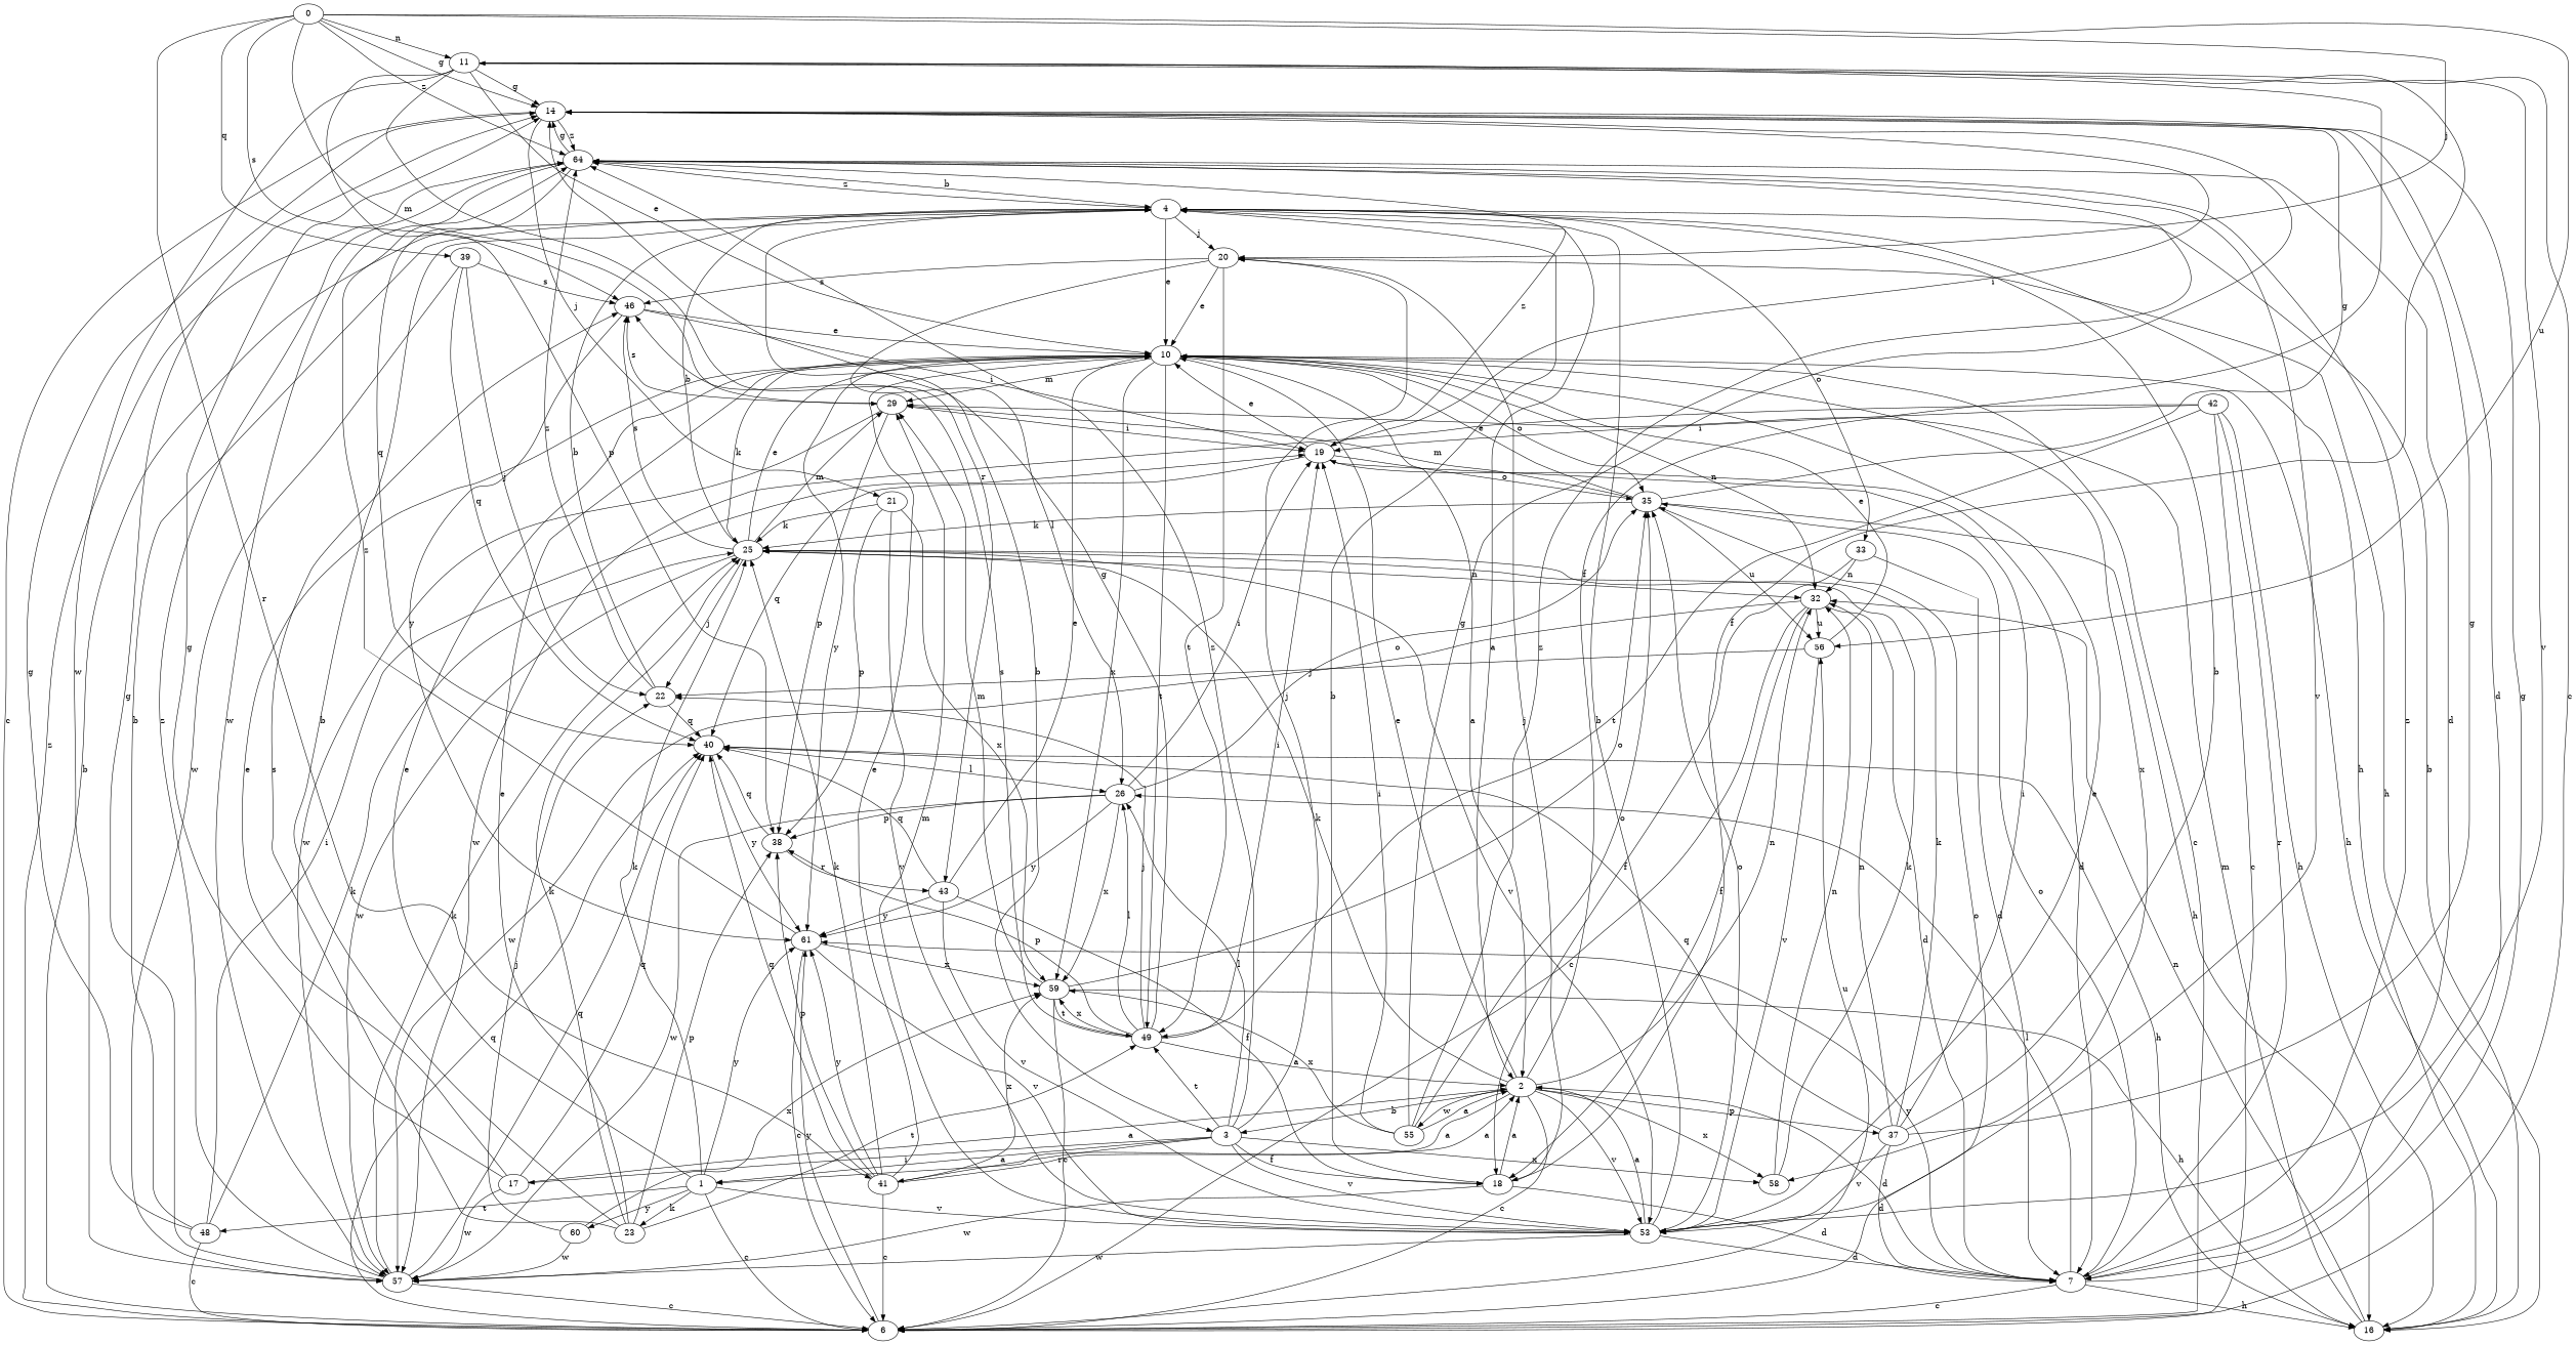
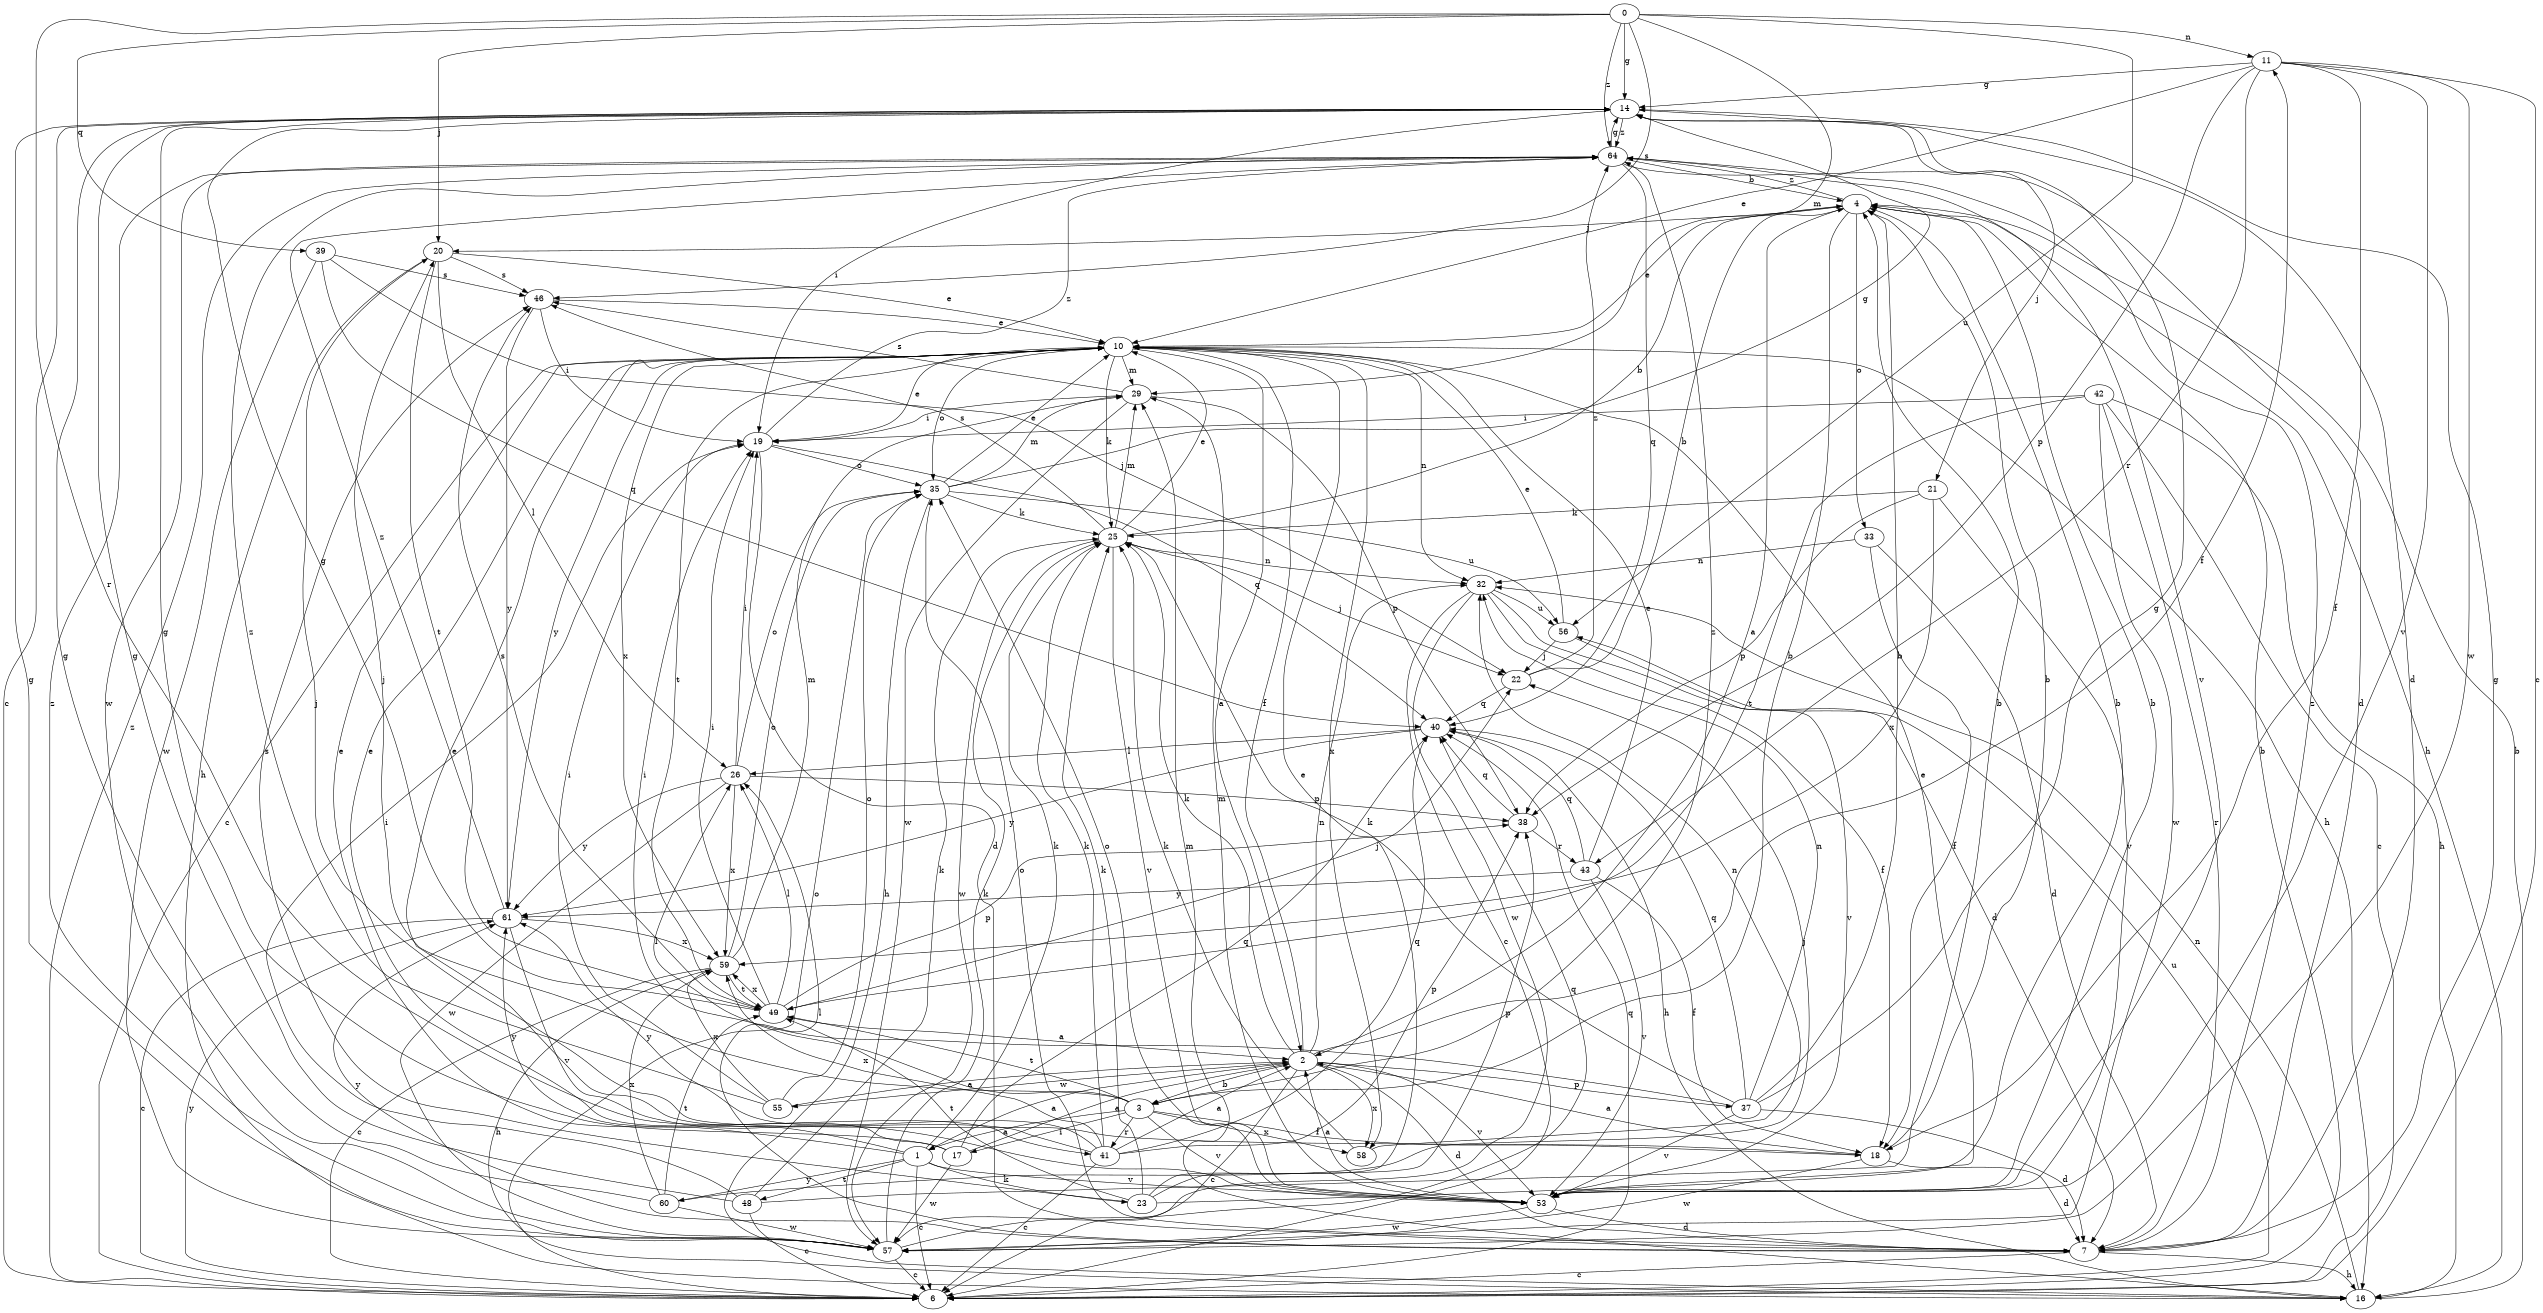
  strict digraph {
    fontname="DejaVu Serif"
    node [fontname="DejaVu Serif"]
    edge [fontname="DejaVu Serif"]
    0
    11
    14
    20
    29
    39
    41
    46
    n9 [label=56]
    64
    6
    10
    n13 [label=53]
    n14 [label=18]
    38
    43
    57
    7
    19
    21
    26
    49
    16
    40
    22
    25
    61
    2
    59
    4
    1
    23
    48
    60
    35
    32
    58
    3
    37
    55
    17
    33
    42
    0 -> 11 [label=n]
    0 -> 14 [label=g]
    0 -> 20 [label=j]
    0 -> 29 [label=m]
    0 -> 39 [label=q]
    0 -> 41 [label=r]
    0 -> 46 [label=s]
    0 -> n9 [label=u]
    0 -> 64 [label=z]
    11 -> 14 [label=g]
    11 -> 6 [label=c]
    11 -> 10 [label=e]
    11 -> n13 [label=v]
    11 -> n14 [label=f]
    11 -> 38 [label=p]
    11 -> 43 [label=r]
    11 -> 57 [label=w]
    14 -> 64 [label=z]
    14 -> 6 [label=c]
    14 -> 7 [label=d]
    14 -> 19 [label=i]
    14 -> 21 [label=j]
    20 -> 46 [label=s]
    20 -> 10 [label=e]
    20 -> 26 [label=l]
    20 -> 49 [label=t]
    20 -> 16 [label=h]
    29 -> 46 [label=s]
    29 -> 38 [label=p]
    29 -> 57 [label=w]
    29 -> 19 [label=i]
    39 -> 46 [label=s]
    39 -> 57 [label=w]
    39 -> 40 [label=q]
    39 -> 22 [label=j]
    41 -> 6 [label=c]
    41 -> 10 [label=e]
    41 -> 38 [label=p]
    41 -> 40 [label=q]
    41 -> 25 [label=k]
    41 -> 61 [label=y]
    41 -> 2 [label=a]
    41 -> 59 [label=x]
    46 -> 10 [label=e]
    46 -> 19 [label=i]
    46 -> 61 [label=y]
    n9 -> 10 [label=e]
    n9 -> n13 [label=v]
    n9 -> 22 [label=j]
    64 -> 14 [label=g]
    64 -> n13 [label=v]
    64 -> 57 [label=w]
    64 -> 7 [label=d]
    64 -> 40 [label=q]
    64 -> 4 [label=b]
    6 -> n9 [label=u]
    6 -> 64 [label=z]
    6 -> 40 [label=q]
    6 -> 61 [label=y]
    6 -> 4 [label=b]
    6 -> 35 [label=o]
    10 -> 29 [label=m]
    10 -> 6 [label=c]
    10 -> 49 [label=t]
    10 -> 16 [label=h]
    10 -> 25 [label=k]
    10 -> 61 [label=y]
    10 -> 2 [label=a]
    10 -> 59 [label=x]
    10 -> 35 [label=o]
    10 -> 32 [label=n]
    10 -> 58 [label=x]
    n13 -> 29 [label=m]
    n13 -> 10 [label=e]
    n13 -> 57 [label=w]
    n13 -> 7 [label=d]
    n13 -> 2 [label=a]
    n13 -> 4 [label=b]
    n13 -> 35 [label=o]
    n14 -> 20 [label=j]
    n14 -> 57 [label=w]
    n14 -> 7 [label=d]
    n14 -> 2 [label=a]
    n14 -> 4 [label=b]
    38 -> 43 [label=r]
    38 -> 40 [label=q]
    43 -> 10 [label=e]
    43 -> n13 [label=v]
    43 -> n14 [label=f]
    43 -> 40 [label=q]
    43 -> 61 [label=y]
    57 -> 14 [label=g]
    57 -> 64 [label=z]
    57 -> 6 [label=c]
    57 -> 40 [label=q]
    57 -> 25 [label=k]
    7 -> 14 [label=g]
    7 -> 64 [label=z]
    7 -> 6 [label=c]
    7 -> 26 [label=l]
    7 -> 16 [label=h]
    7 -> 61 [label=y]
    7 -> 35 [label=o]
    19 -> 64 [label=z]
    19 -> 10 [label=e]
    19 -> 7 [label=d]
    19 -> 40 [label=q]
    19 -> 35 [label=o]
    21 -> n13 [label=v]
    21 -> 38 [label=p]
    21 -> 25 [label=k]
    21 -> 59 [label=x]
    26 -> 38 [label=p]
    26 -> 57 [label=w]
    26 -> 19 [label=i]
    26 -> 61 [label=y]
    26 -> 59 [label=x]
    26 -> 35 [label=o]
    49 -> 14 [label=g]
    49 -> 46 [label=s]
    49 -> 38 [label=p]
    49 -> 19 [label=i]
    49 -> 26 [label=l]
    49 -> 22 [label=j]
    49 -> 2 [label=a]
    49 -> 59 [label=x]
    16 -> 29 [label=m]
    16 -> 4 [label=b]
    16 -> 32 [label=n]
    40 -> 26 [label=l]
    40 -> 16 [label=h]
    40 -> 61 [label=y]
    22 -> 64 [label=z]
    22 -> 40 [label=q]
    22 -> 4 [label=b]
    25 -> 29 [label=m]
    25 -> 46 [label=s]
    25 -> 10 [label=e]
    25 -> n13 [label=v]
    25 -> 57 [label=w]
    25 -> 22 [label=j]
    25 -> 4 [label=b]
    25 -> 32 [label=n]
    61 -> 64 [label=z]
    61 -> 6 [label=c]
    61 -> n13 [label=v]
    61 -> 59 [label=x]
    2 -> 11 [label=f]
    2 -> 6 [label=c]
-   2 -> 10 [label=e]
+   2 -> 10 [label=f]
    2 -> n13 [label=v]
    2 -> 7 [label=d]
    2 -> 25 [label=k]
    2 -> 1 [label=a]
    2 -> 32 [label=n]
    2 -> 58 [label=x]
    2 -> 3 [label=b]
    2 -> 37 [label=p]
    2 -> 55 [label=w]
    59 -> 29 [label=m]
    59 -> 6 [label=c]
    59 -> 49 [label=t]
    59 -> 16 [label=h]
    59 -> 35 [label=o]
    4 -> 20 [label=j]
    4 -> 64 [label=z]
    4 -> 10 [label=e]
    4 -> 16 [label=h]
    4 -> 2 [label=a]
    4 -> 3 [label=b]
    4 -> 33 [label=o]
    1 -> 6 [label=c]
    1 -> 10 [label=e]
    1 -> n13 [label=v]
    1 -> 25 [label=k]
    1 -> 61 [label=y]
    1 -> 23 [label=k]
    1 -> 48 [label=t]
    1 -> 60 [label=y]
    23 -> 46 [label=s]
    23 -> 10 [label=e]
    23 -> 38 [label=p]
    23 -> 49 [label=t]
    23 -> 25 [label=k]
    23 -> 4 [label=b]
    48 -> 14 [label=g]
    48 -> 6 [label=c]
    48 -> 19 [label=i]
    48 -> 25 [label=k]
    48 -> 4 [label=b]
-   55 -> 14 [label=g]
+   60 -> 14 [label=g]
    60 -> 57 [label=w]
+   60 -> 49 [label=t]
    60 -> 22 [label=j]
    60 -> 59 [label=x]
    35 -> 14 [label=g]
    35 -> 29 [label=m]
    35 -> n9 [label=u]
    35 -> 10 [label=e]
    35 -> 16 [label=h]
    35 -> 25 [label=k]
    32 -> n9 [label=u]
    32 -> 6 [label=c]
    32 -> n14 [label=f]
    32 -> 57 [label=w]
    32 -> 7 [label=d]
    58 -> 25 [label=k]
    58 -> 32 [label=n]
    3 -> 20 [label=j]
    3 -> 41 [label=r]
    3 -> 64 [label=z]
    3 -> n13 [label=v]
    3 -> n14 [label=f]
    3 -> 26 [label=l]
    3 -> 49 [label=t]
    3 -> 1 [label=a]
    3 -> 58 [label=x]
    3 -> 17 [label=i]
    37 -> 14 [label=g]
    37 -> n13 [label=v]
    37 -> 7 [label=d]
    37 -> 19 [label=i]
    37 -> 40 [label=q]
    37 -> 25 [label=k]
    37 -> 4 [label=b]
    37 -> 32 [label=n]
    55 -> 64 [label=z]
    55 -> 19 [label=i]
    55 -> 2 [label=a]
    55 -> 59 [label=x]
    55 -> 35 [label=o]
    17 -> 14 [label=g]
    17 -> 10 [label=e]
    17 -> 57 [label=w]
    17 -> 40 [label=q]
    17 -> 2 [label=a]
    33 -> n14 [label=f]
    33 -> 7 [label=d]
    33 -> 32 [label=n]
    42 -> 6 [label=c]
    42 -> 57 [label=w]
    42 -> 7 [label=r]
    42 -> 19 [label=i]
    42 -> 49 [label=t]
    42 -> 16 [label=h]
  }
